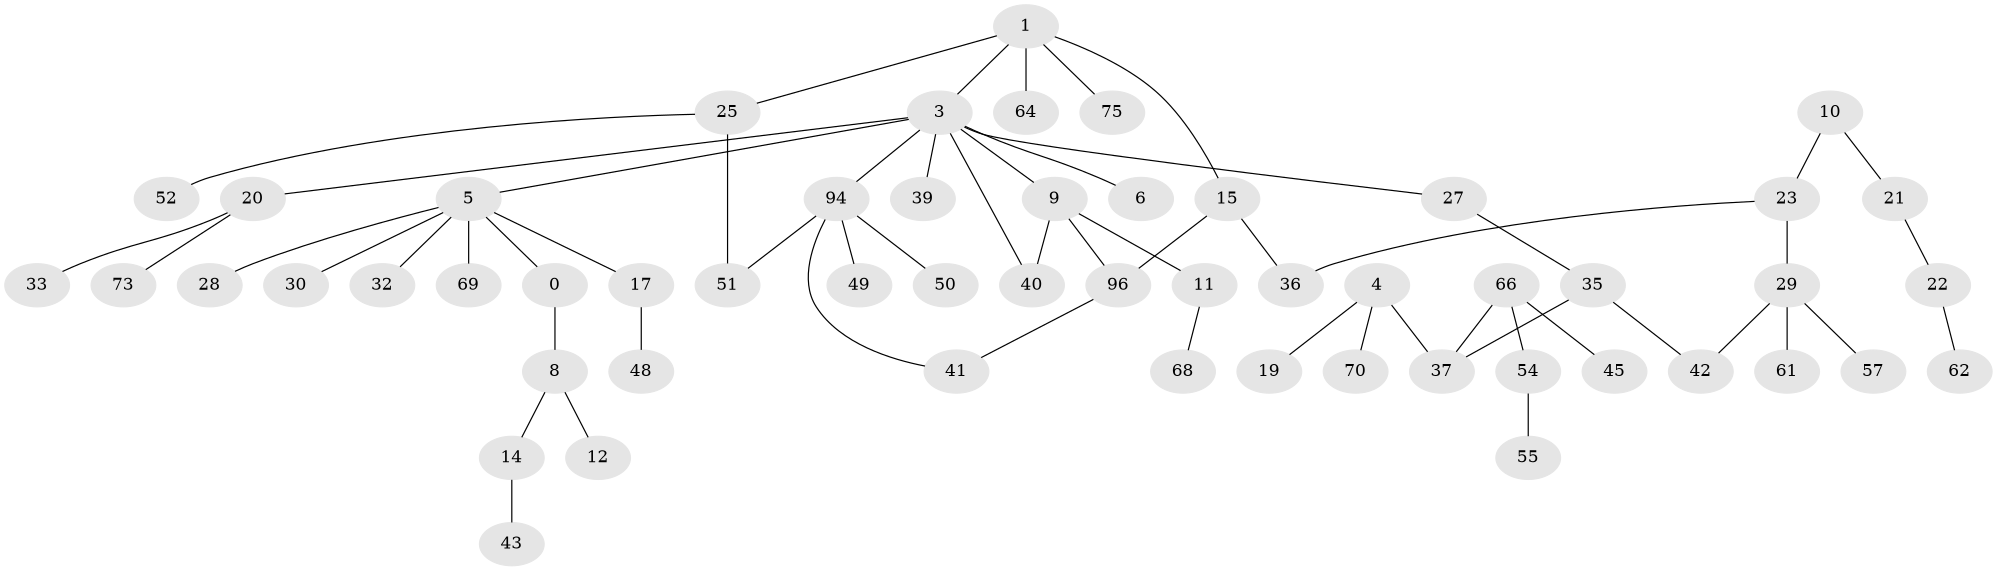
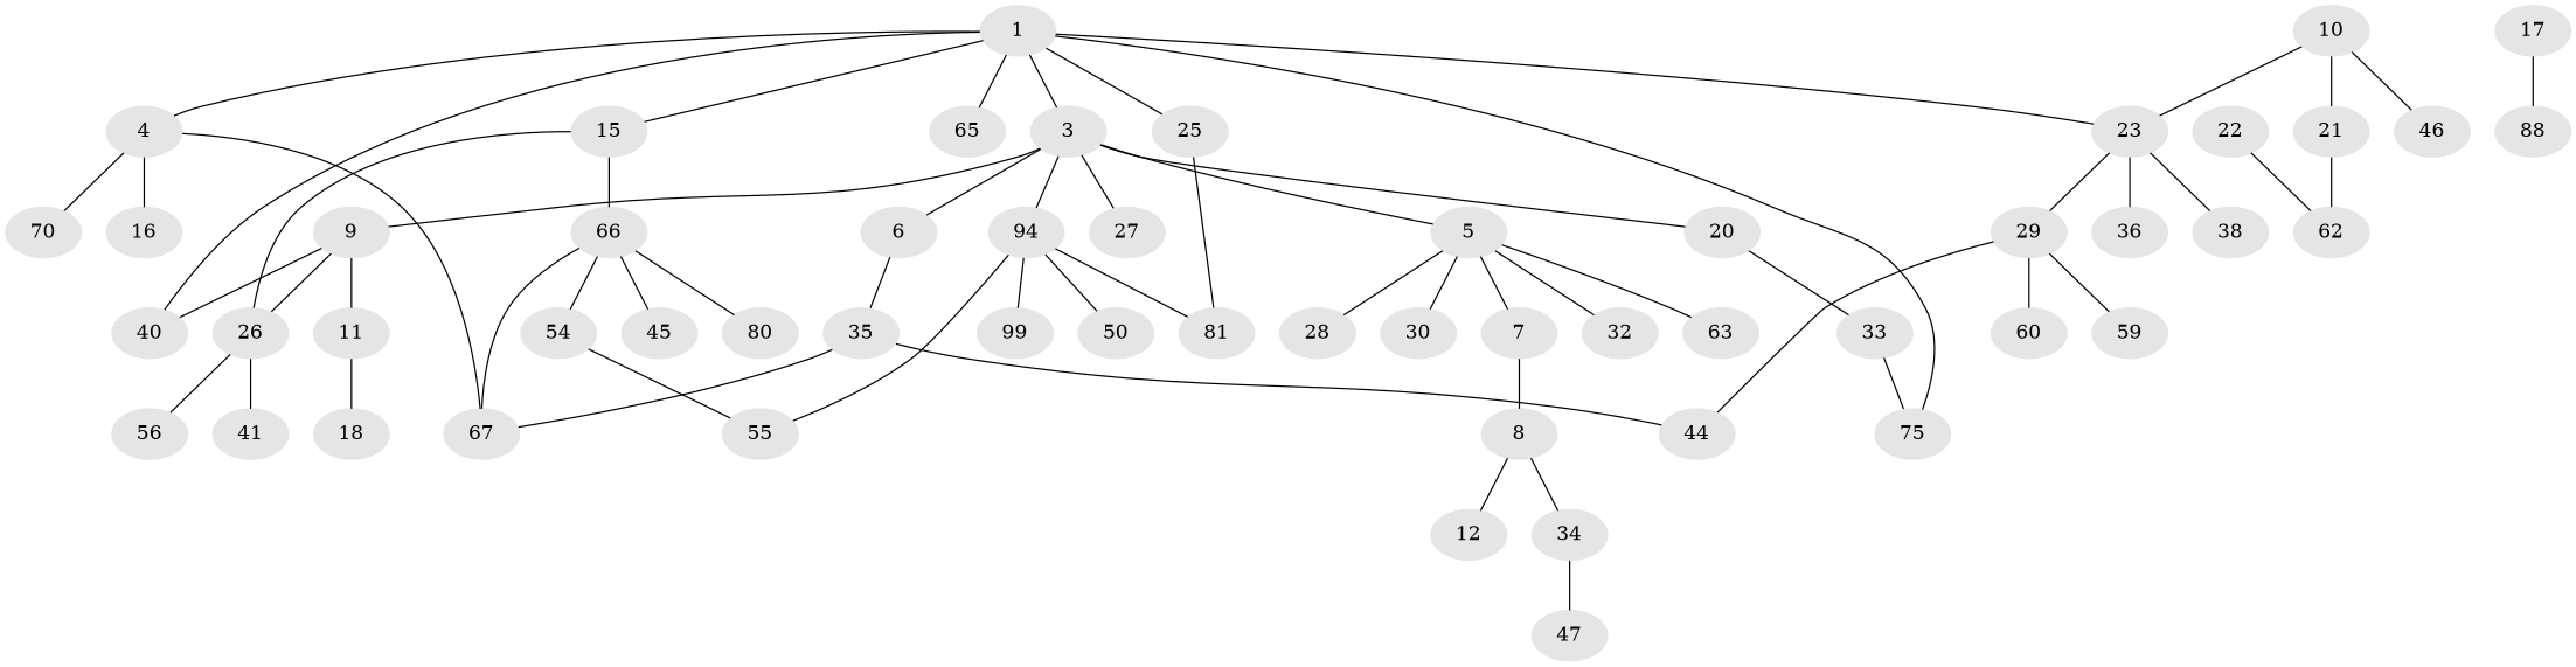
  graph {
    node [color=gray90 style=filled]
    1 [super="+2"]
    3
    4 [super="+12"]
    15
    23 [super="+24"]
    25
    n7 [label=40]
-   65 [label=64]
+   65
    75
    5
    6 [super="+82"]
    9
    n13 [label=94]
    20
    27
-   39
-   19
-   37 [super="+67+40"]
+   19 [label=16]
+   37 [super="+67+40" label=67]
    70 [super="+76"]
-   26 [super="+31+44" label=96]
+   26 [super="+31+44"]
    n21 [label=66]
    29
    36 [super="+77"]
-   51 [super="+58"]
-   52
-   7 [label=0]
+   38
+   51 [super="+58" label=81]
+   7
    17
    28
    30
    32
-   69
+   69 [label=63]
    11 [super="+61+53"]
-   49
+   49 [label=99]
    50 [super="+64"]
    55 [super="+63"]
    33
-   73 [super="+74"]
    35
    8
-   48 [super="+81"]
+   48 [super="+81" label=88]
    10
    21
+   46
    n45 [label=12]
-   34 [super="+68+57" label=14]
-   43
-   18 [label=68]
+   34 [super="+68+57"]
+   43 [label=47]
+   18
    41
+   56
    22
    45 [super="+66+83"]
    54
+   80
    62
-   42
-   59 [label=57]
-   60 [label=61]
+   42 [label=44]
+   59
+   60
    1 -- 3
+   1 -- 4
    1 -- 15
+   1 -- 23
    1 -- 25
-   3 -- n7
+   1 -- n7
    1 -- 65
    1 -- 75
    3 -- 5
    3 -- 6
    3 -- 9
    3 -- n13
    3 -- 20
    3 -- 27
-   3 -- 39
    4 -- 19
    4 -- 37
    4 -- 70
    15 -- 26
-   15 -- 36
+   15 -- n21
    23 -- 29
    23 -- 36
+   23 -- 38
    25 -- 51
-   25 -- 52
    5 -- 7
-   5 -- 17
    5 -- 28
    5 -- 30
    5 -- 32
    5 -- 69
    9 -- n7
    9 -- 26
    9 -- 11
    n13 -- 51
    n13 -- 49
    n13 -- 50
-   n13 -- 41
+   n13 -- 55
    20 -- 33
-   20 -- 73
-   27 -- 35
+   6 -- 35
    26 -- 41
+   26 -- 56
    n21 -- 37
    n21 -- 45
    n21 -- 54
+   n21 -- 80
    29 -- 42
    29 -- 59
    29 -- 60
    7 -- 8
    17 -- 48
    11 -- 18
+   33 -- 75
    35 -- 37
    35 -- 42
    8 -- n45
    8 -- 34
    10 -- 23
    10 -- 21
-   21 -- 22
+   10 -- 46
+   21 -- 62
    34 -- 43
    22 -- 62
    54 -- 55
  }
